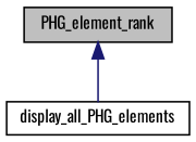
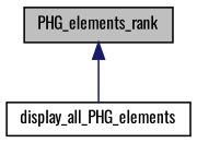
  digraph {
    rankdir=TB
    fontname=Oswald
    node [color=black fontname=Oswald fontsize=10 shape=record style=filled]
-   n1 [fillcolor=grey75 fontcolor=black height=0.2 label=PHG_element_rank width=0.4]
+   n1 [fillcolor=grey75 fontcolor=black height=0.2 label=PHG_elements_rank width=0.4]
    n2 [fillcolor=white height=0.2 label=display_all_PHG_elements width=0.4]
    n1 -> n2 [color=midnightblue dir=back fontname=Oswald fontsize=10 labelfontname=Helvetica labelfontsize=10 style=solid]
  }
